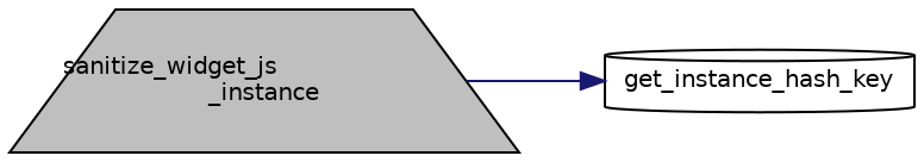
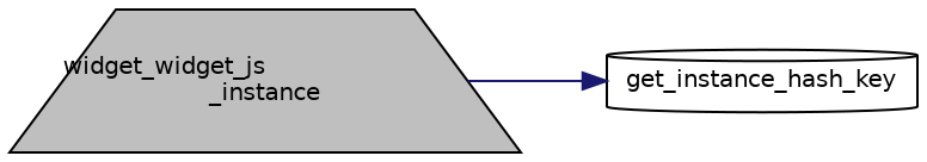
  digraph {
    rankdir=LR
    node [color=black fontname=Helvetica fontsize=10 style=filled]
-   n1 [fillcolor=grey75 fontcolor=black height=0.2 label="sanitize_widget_js\l_instance" shape=trapezium width=0.4]
+   n1 [fillcolor=grey75 fontcolor=black height=0.2 label="widget_widget_js\l_instance" shape=trapezium width=0.4]
    n2 [fillcolor=white height=0.2 label=get_instance_hash_key shape=cylinder width=0.4]
    n1 -> n2 [color=midnightblue fontname=Helvetica fontsize=10 labelfontname=Helvetica labelfontsize=10 style=solid]
  }
